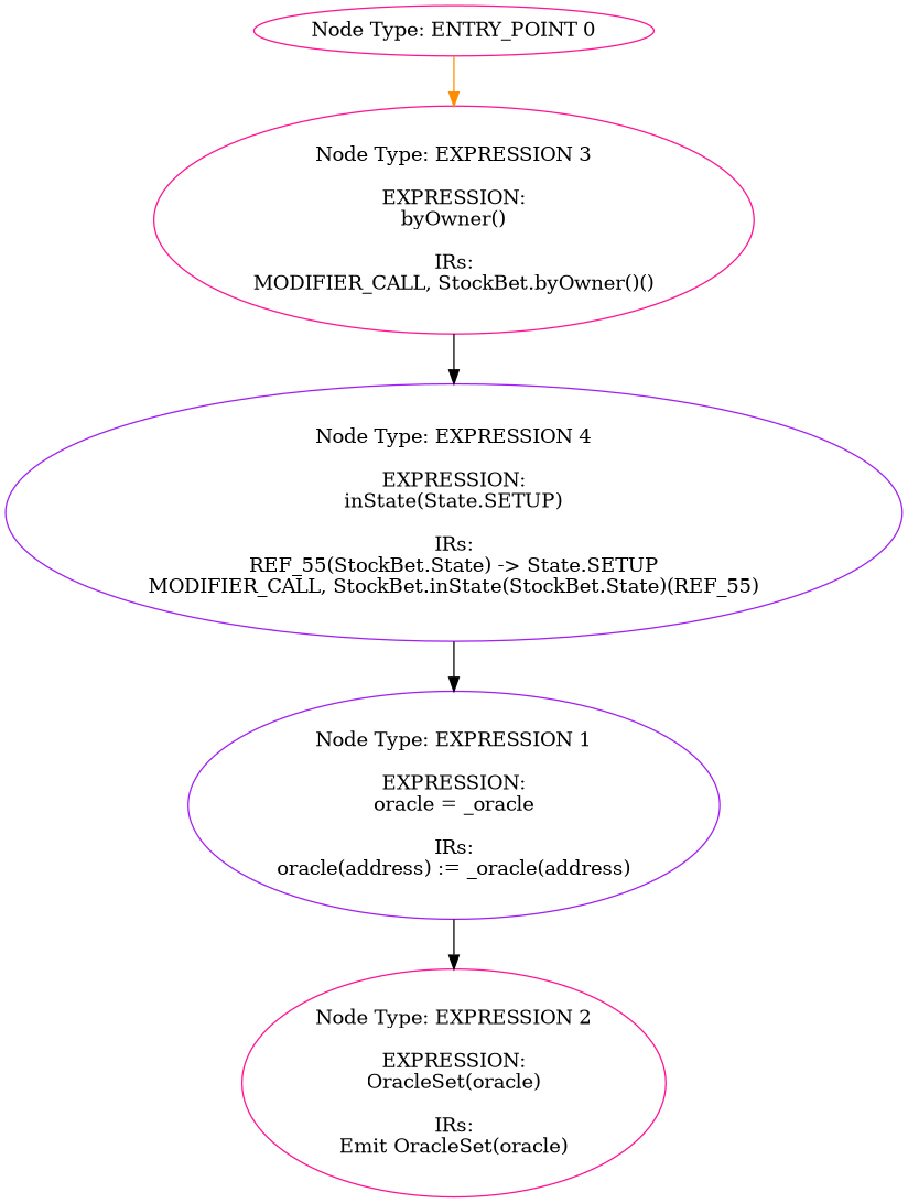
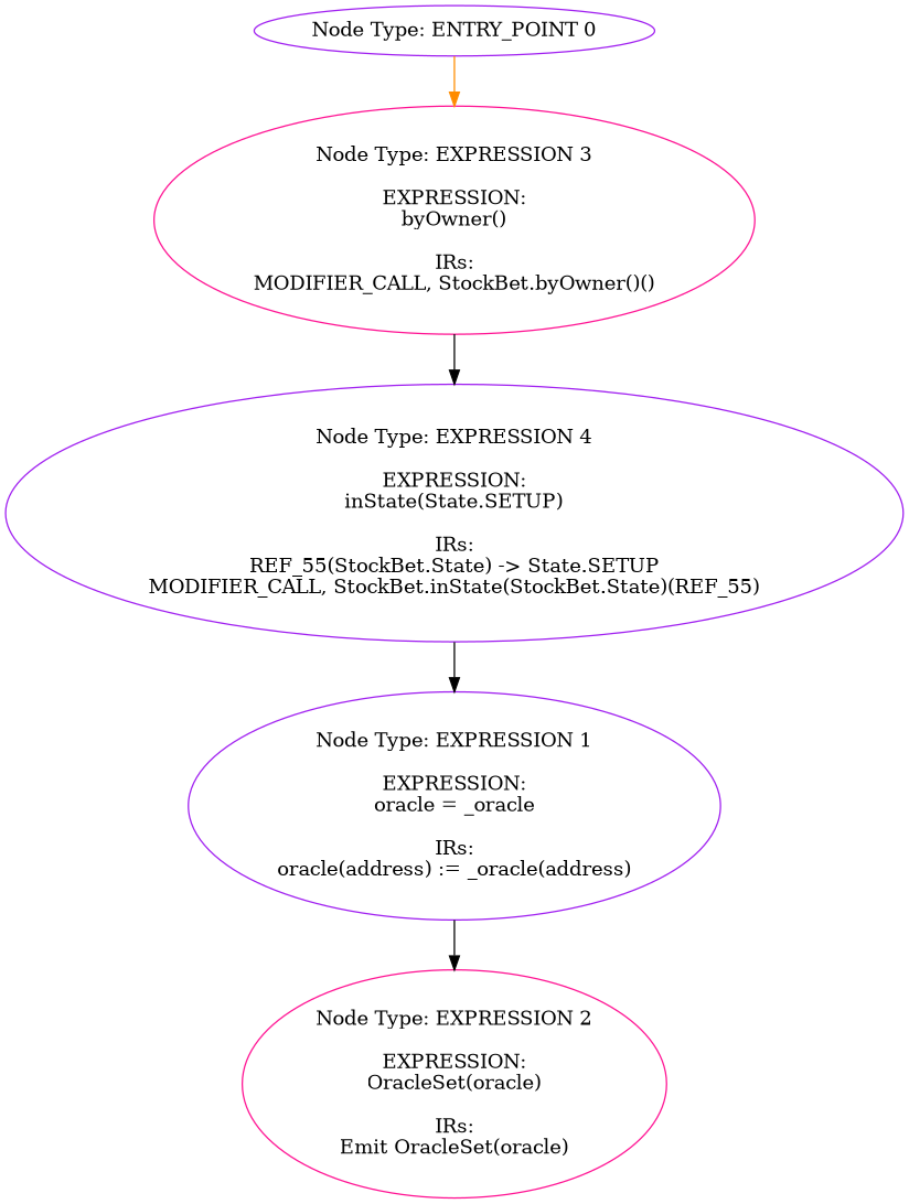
  digraph {
    node [color=purple]
    edge [color=black style=solid]
-   n1 [label="Node Type: ENTRY_POINT 0\n" color=deeppink]
+   n1 [label="Node Type: ENTRY_POINT 0\n"]
    n2 [label="Node Type: EXPRESSION 3\n\nEXPRESSION:\nbyOwner()\n\nIRs:\nMODIFIER_CALL, StockBet.byOwner()()" color=deeppink]
    n3 [label="Node Type: EXPRESSION 4\n\nEXPRESSION:\ninState(State.SETUP)\n\nIRs:\nREF_55(StockBet.State) -> State.SETUP\nMODIFIER_CALL, StockBet.inState(StockBet.State)(REF_55)"]
    n4 [label="Node Type: EXPRESSION 1\n\nEXPRESSION:\noracle = _oracle\n\nIRs:\noracle(address) := _oracle(address)"]
    n5 [label="Node Type: EXPRESSION 2\n\nEXPRESSION:\nOracleSet(oracle)\n\nIRs:\nEmit OracleSet(oracle)" color=deeppink]
    n1 -> n2 [color=darkorange]
    n2 -> n3
    n3 -> n4
    n4 -> n5
  }
